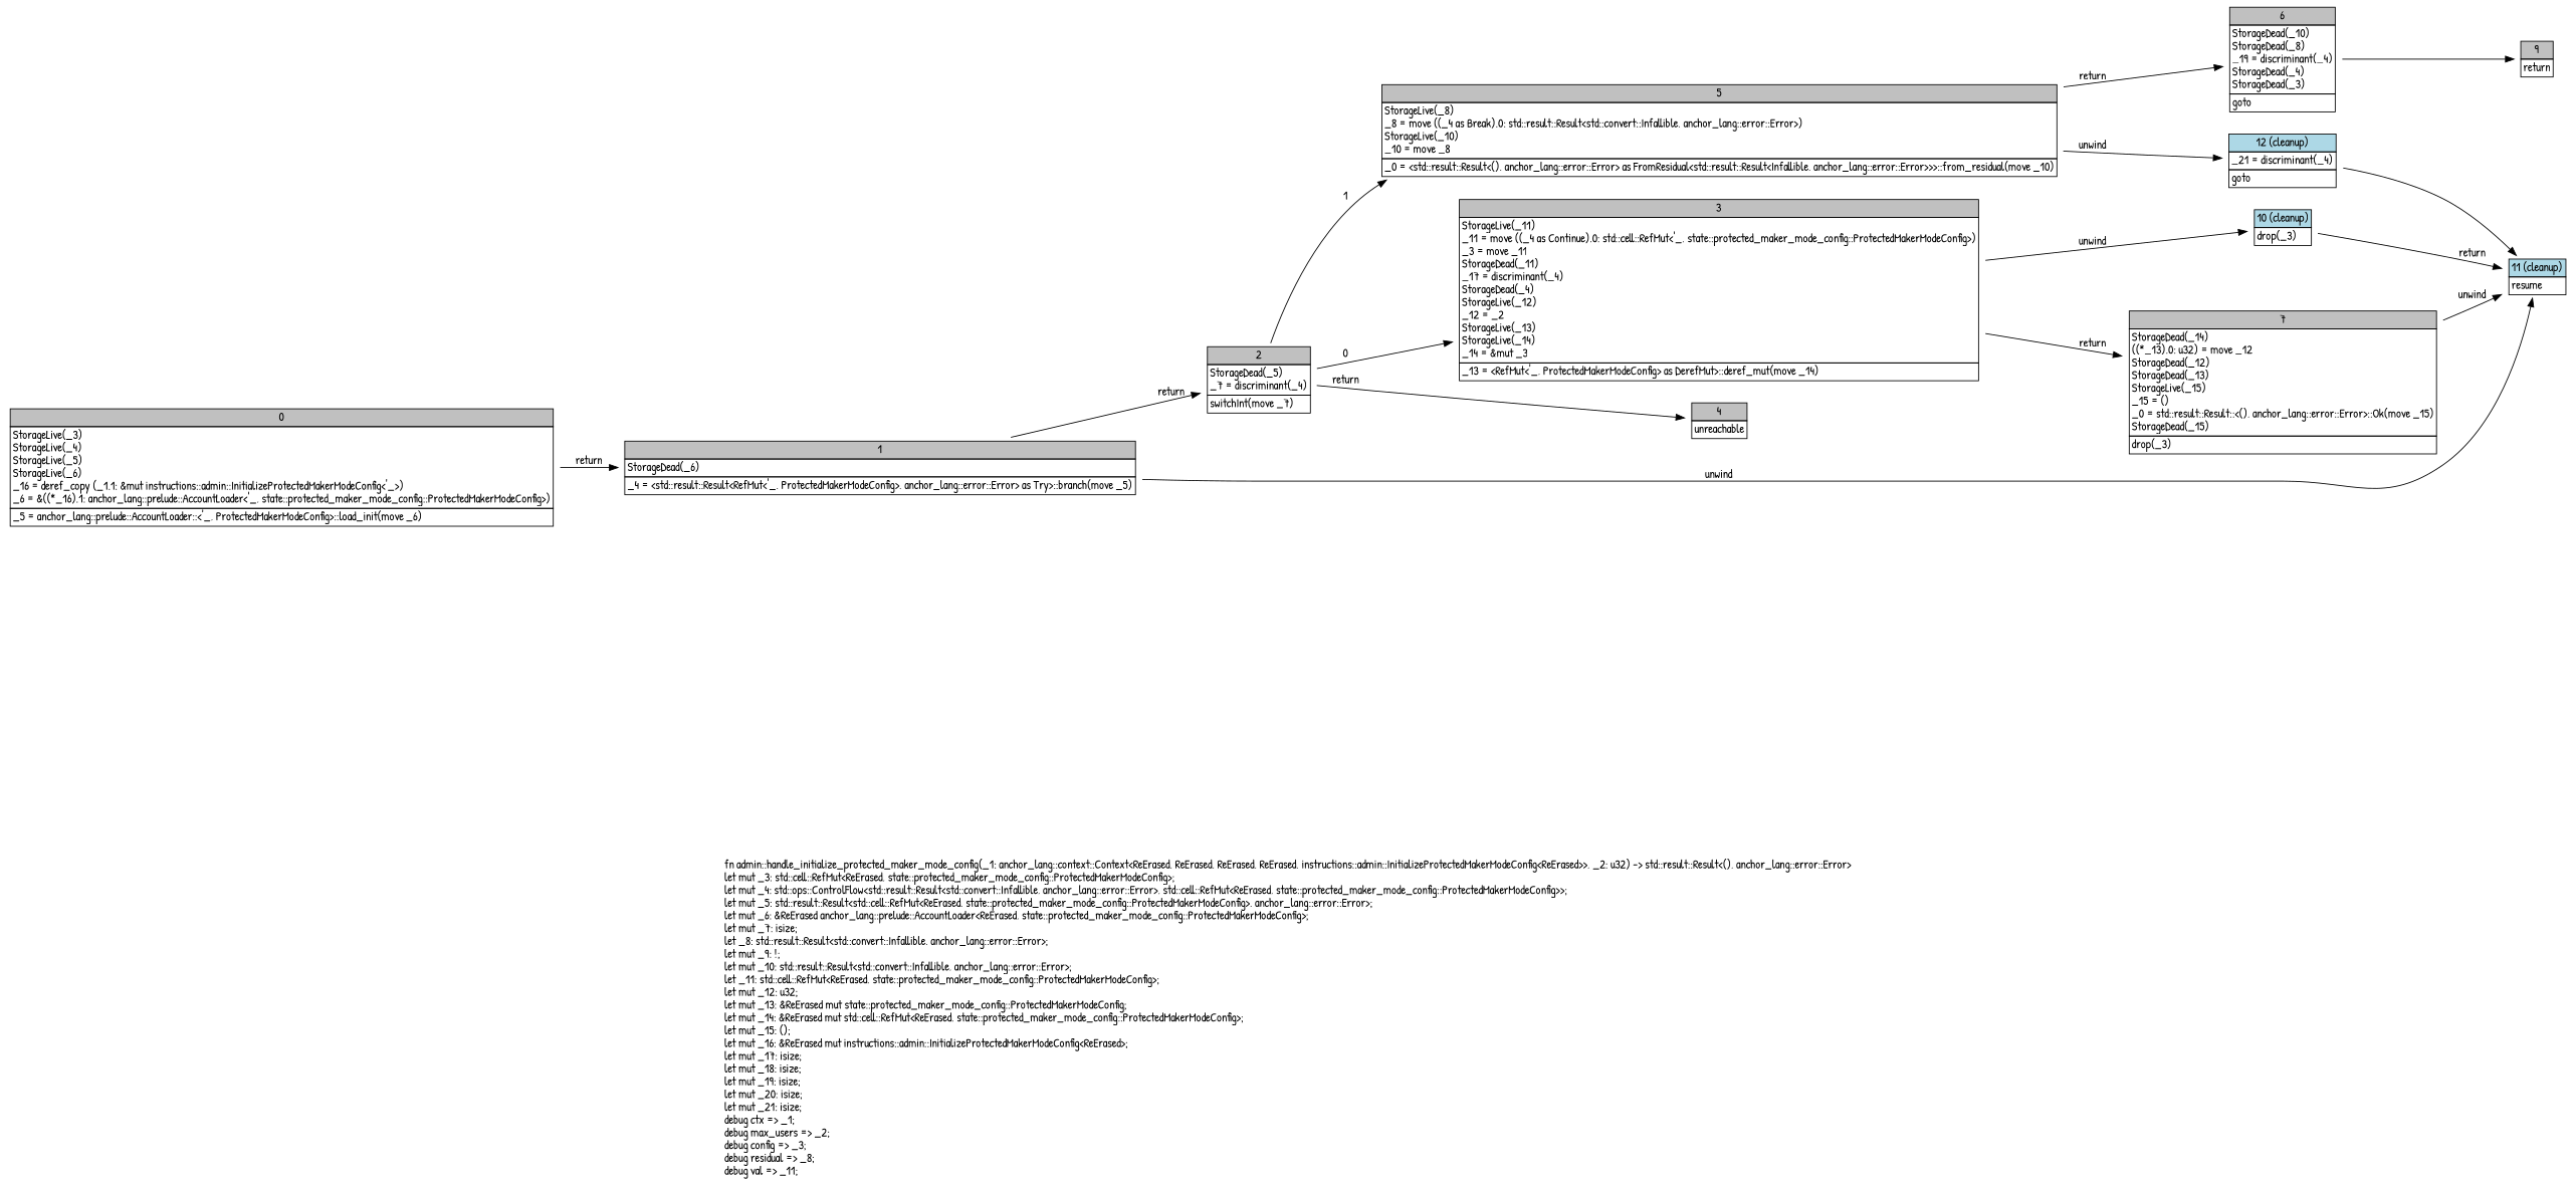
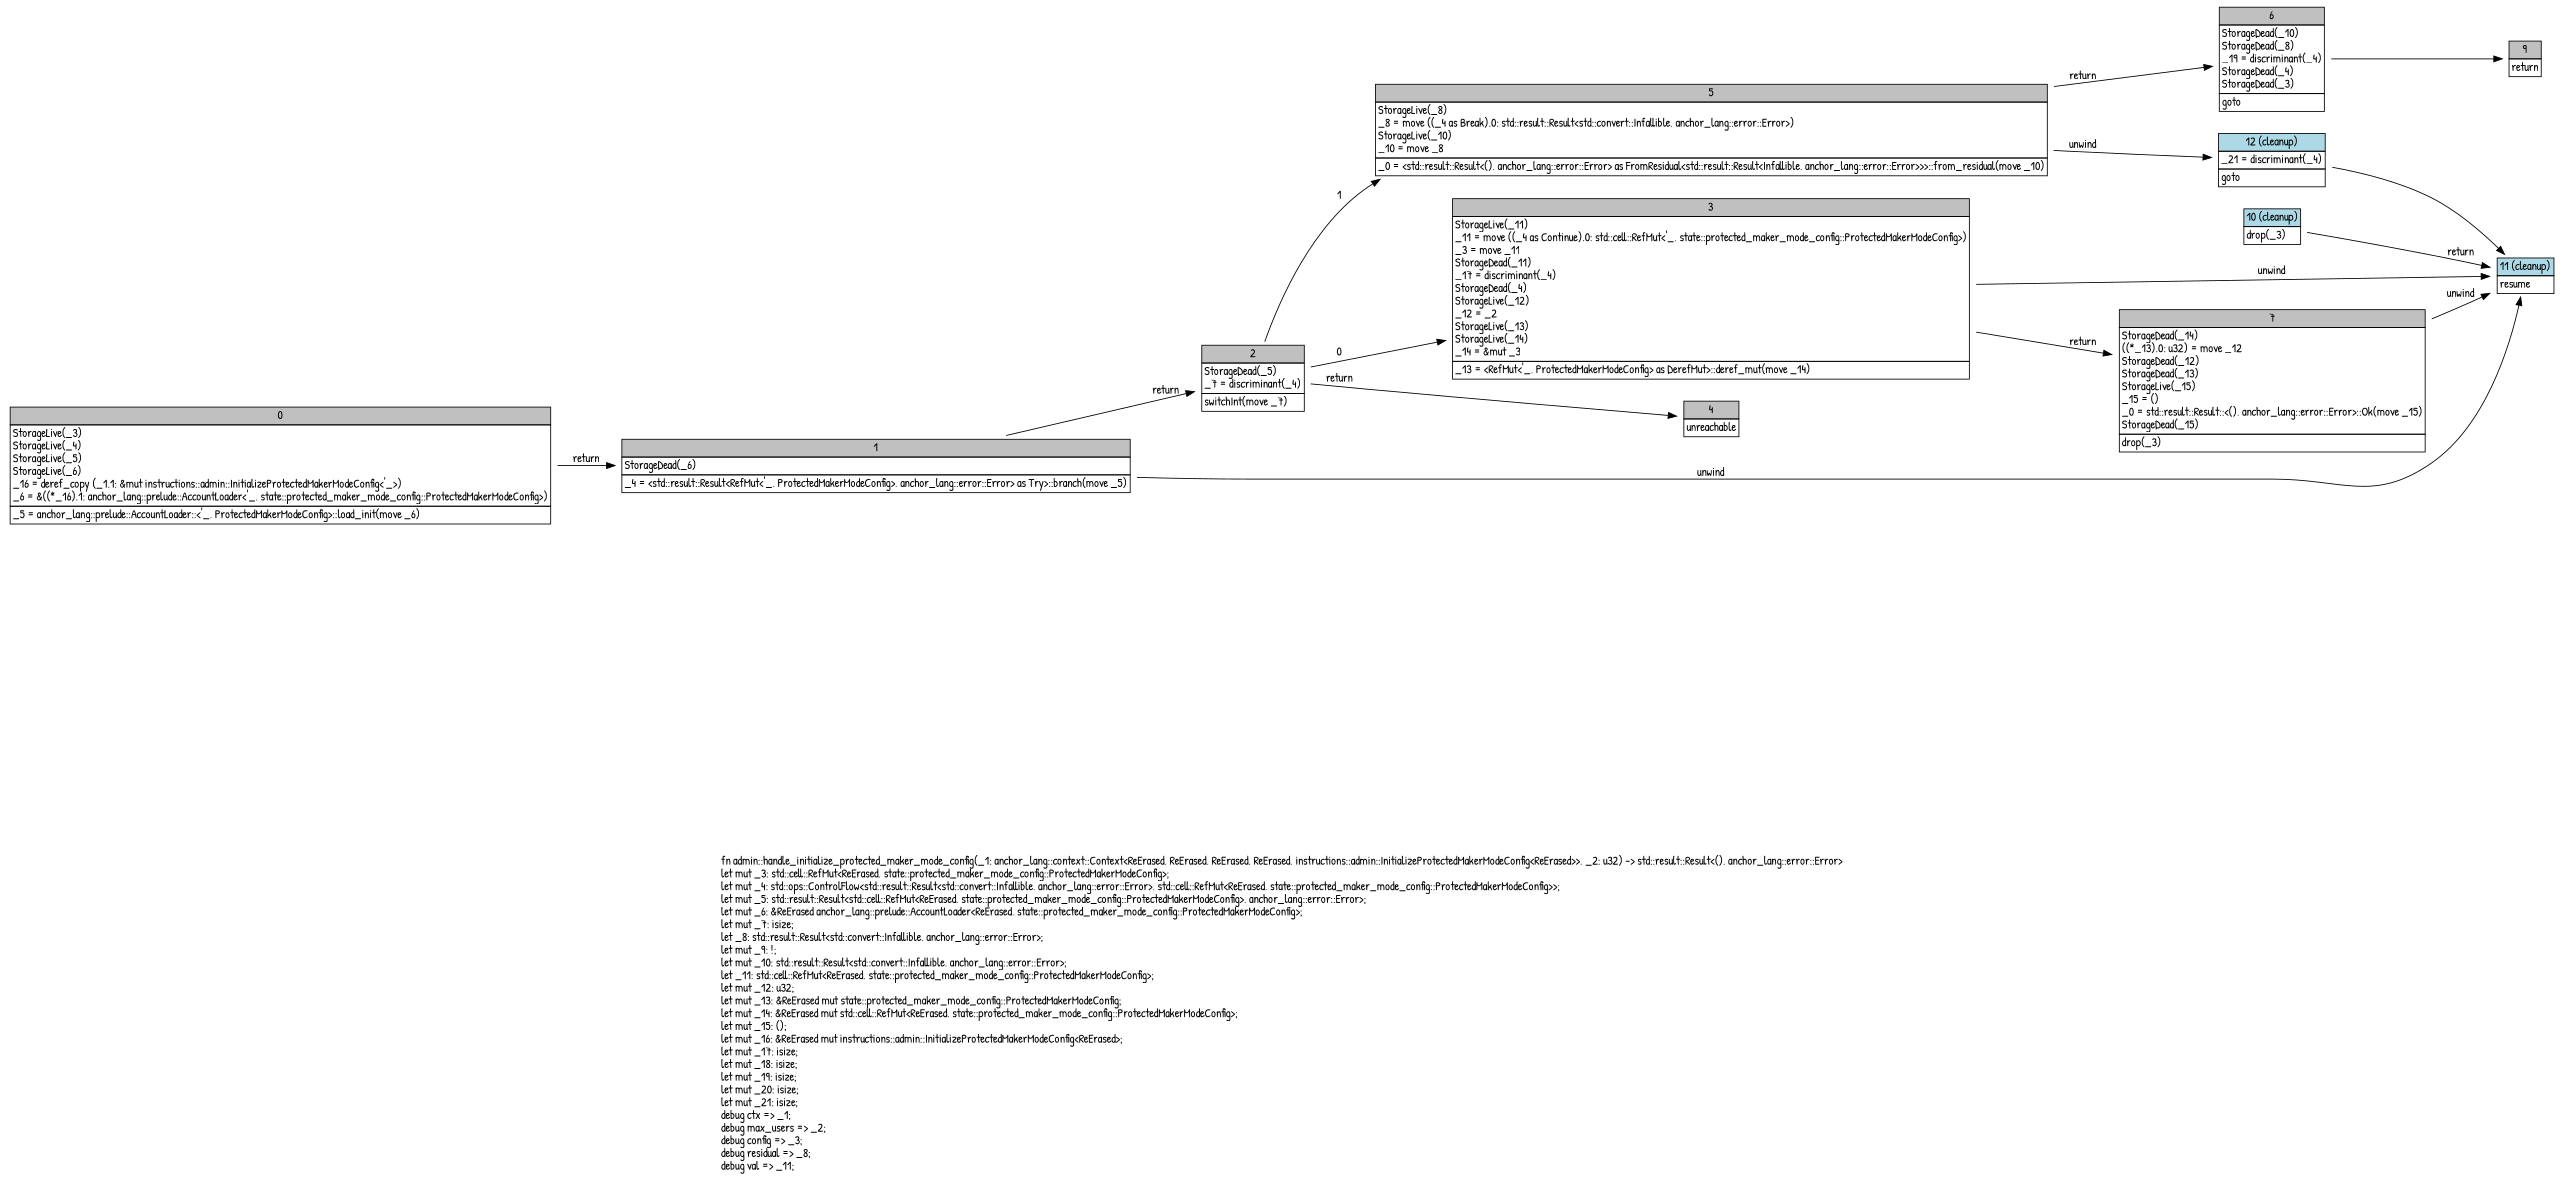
  digraph {
    fontname="Patrick Hand"
    label=<fn admin::handle_initialize_protected_maker_mode_config(_1: anchor_lang::context::Context&lt;ReErased, ReErased, ReErased, ReErased, instructions::admin::InitializeProtectedMakerModeConfig&lt;ReErased&gt;&gt;, _2: u32) -&gt; std::result::Result&lt;(), anchor_lang::error::Error&gt;<br align="left"/>let mut _3: std::cell::RefMut&lt;ReErased, state::protected_maker_mode_config::ProtectedMakerModeConfig&gt;;<br align="left"/>let mut _4: std::ops::ControlFlow&lt;std::result::Result&lt;std::convert::Infallible, anchor_lang::error::Error&gt;, std::cell::RefMut&lt;ReErased, state::protected_maker_mode_config::ProtectedMakerModeConfig&gt;&gt;;<br align="left"/>let mut _5: std::result::Result&lt;std::cell::RefMut&lt;ReErased, state::protected_maker_mode_config::ProtectedMakerModeConfig&gt;, anchor_lang::error::Error&gt;;<br align="left"/>let mut _6: &amp;ReErased anchor_lang::prelude::AccountLoader&lt;ReErased, state::protected_maker_mode_config::ProtectedMakerModeConfig&gt;;<br align="left"/>let mut _7: isize;<br align="left"/>let _8: std::result::Result&lt;std::convert::Infallible, anchor_lang::error::Error&gt;;<br align="left"/>let mut _9: !;<br align="left"/>let mut _10: std::result::Result&lt;std::convert::Infallible, anchor_lang::error::Error&gt;;<br align="left"/>let _11: std::cell::RefMut&lt;ReErased, state::protected_maker_mode_config::ProtectedMakerModeConfig&gt;;<br align="left"/>let mut _12: u32;<br align="left"/>let mut _13: &amp;ReErased mut state::protected_maker_mode_config::ProtectedMakerModeConfig;<br align="left"/>let mut _14: &amp;ReErased mut std::cell::RefMut&lt;ReErased, state::protected_maker_mode_config::ProtectedMakerModeConfig&gt;;<br align="left"/>let mut _15: ();<br align="left"/>let mut _16: &amp;ReErased mut instructions::admin::InitializeProtectedMakerModeConfig&lt;ReErased&gt;;<br align="left"/>let mut _17: isize;<br align="left"/>let mut _18: isize;<br align="left"/>let mut _19: isize;<br align="left"/>let mut _20: isize;<br align="left"/>let mut _21: isize;<br align="left"/>debug ctx =&gt; _1;<br align="left"/>debug max_users =&gt; _2;<br align="left"/>debug config =&gt; _3;<br align="left"/>debug residual =&gt; _8;<br align="left"/>debug val =&gt; _11;<br align="left"/>>
    rankdir=LR
    node [fontname="Patrick Hand" shape=none]
    edge [fontname="Patrick Hand"]
    n1 [label=<<table border="0" cellborder="1" cellspacing="0"><tr><td bgcolor="gray" align="center" colspan="1">0</td></tr><tr><td align="left" balign="left">StorageLive(_3)<br/>StorageLive(_4)<br/>StorageLive(_5)<br/>StorageLive(_6)<br/>_16 = deref_copy (_1.1: &amp;mut instructions::admin::InitializeProtectedMakerModeConfig&lt;'_&gt;)<br/>_6 = &amp;((*_16).1: anchor_lang::prelude::AccountLoader&lt;'_, state::protected_maker_mode_config::ProtectedMakerModeConfig&gt;)<br/></td></tr><tr><td align="left">_5 = anchor_lang::prelude::AccountLoader::&lt;'_, ProtectedMakerModeConfig&gt;::load_init(move _6)</td></tr></table>>]
    n2 [label=<<table border="0" cellborder="1" cellspacing="0"><tr><td bgcolor="gray" align="center" colspan="1">1</td></tr><tr><td align="left" balign="left">StorageDead(_6)<br/></td></tr><tr><td align="left">_4 = &lt;std::result::Result&lt;RefMut&lt;'_, ProtectedMakerModeConfig&gt;, anchor_lang::error::Error&gt; as Try&gt;::branch(move _5)</td></tr></table>>]
    n3 [label=<<table border="0" cellborder="1" cellspacing="0"><tr><td bgcolor="gray" align="center" colspan="1">2</td></tr><tr><td align="left" balign="left">StorageDead(_5)<br/>_7 = discriminant(_4)<br/></td></tr><tr><td align="left">switchInt(move _7)</td></tr></table>>]
    n4 [label=<<table border="0" cellborder="1" cellspacing="0"><tr><td bgcolor="lightblue" align="center" colspan="1">11 (cleanup)</td></tr><tr><td align="left">resume</td></tr></table>>]
    n5 [label=<<table border="0" cellborder="1" cellspacing="0"><tr><td bgcolor="gray" align="center" colspan="1">3</td></tr><tr><td align="left" balign="left">StorageLive(_11)<br/>_11 = move ((_4 as Continue).0: std::cell::RefMut&lt;'_, state::protected_maker_mode_config::ProtectedMakerModeConfig&gt;)<br/>_3 = move _11<br/>StorageDead(_11)<br/>_17 = discriminant(_4)<br/>StorageDead(_4)<br/>StorageLive(_12)<br/>_12 = _2<br/>StorageLive(_13)<br/>StorageLive(_14)<br/>_14 = &amp;mut _3<br/></td></tr><tr><td align="left">_13 = &lt;RefMut&lt;'_, ProtectedMakerModeConfig&gt; as DerefMut&gt;::deref_mut(move _14)</td></tr></table>>]
    n6 [label=<<table border="0" cellborder="1" cellspacing="0"><tr><td bgcolor="gray" align="center" colspan="1">4</td></tr><tr><td align="left">unreachable</td></tr></table>>]
    n7 [label=<<table border="0" cellborder="1" cellspacing="0"><tr><td bgcolor="gray" align="center" colspan="1">5</td></tr><tr><td align="left" balign="left">StorageLive(_8)<br/>_8 = move ((_4 as Break).0: std::result::Result&lt;std::convert::Infallible, anchor_lang::error::Error&gt;)<br/>StorageLive(_10)<br/>_10 = move _8<br/></td></tr><tr><td align="left">_0 = &lt;std::result::Result&lt;(), anchor_lang::error::Error&gt; as FromResidual&lt;std::result::Result&lt;Infallible, anchor_lang::error::Error&gt;&gt;&gt;::from_residual(move _10)</td></tr></table>>]
    n8 [label=<<table border="0" cellborder="1" cellspacing="0"><tr><td bgcolor="gray" align="center" colspan="1">7</td></tr><tr><td align="left" balign="left">StorageDead(_14)<br/>((*_13).0: u32) = move _12<br/>StorageDead(_12)<br/>StorageDead(_13)<br/>StorageLive(_15)<br/>_15 = ()<br/>_0 = std::result::Result::&lt;(), anchor_lang::error::Error&gt;::Ok(move _15)<br/>StorageDead(_15)<br/></td></tr><tr><td align="left">drop(_3)</td></tr></table>>]
    n9 [label=<<table border="0" cellborder="1" cellspacing="0"><tr><td bgcolor="lightblue" align="center" colspan="1">10 (cleanup)</td></tr><tr><td align="left">drop(_3)</td></tr></table>>]
    n10 [label=<<table border="0" cellborder="1" cellspacing="0"><tr><td bgcolor="gray" align="center" colspan="1">6</td></tr><tr><td align="left" balign="left">StorageDead(_10)<br/>StorageDead(_8)<br/>_19 = discriminant(_4)<br/>StorageDead(_4)<br/>StorageDead(_3)<br/></td></tr><tr><td align="left">goto</td></tr></table>>]
    n11 [label=<<table border="0" cellborder="1" cellspacing="0"><tr><td bgcolor="lightblue" align="center" colspan="1">12 (cleanup)</td></tr><tr><td align="left" balign="left">_21 = discriminant(_4)<br/></td></tr><tr><td align="left">goto</td></tr></table>>]
    n12 [label=<<table border="0" cellborder="1" cellspacing="0"><tr><td bgcolor="gray" align="center" colspan="1">9</td></tr><tr><td align="left">return</td></tr></table>>]
    n1 -> n2 [label=return]
    n2 -> n3 [label=return]
    n2 -> n4 [label=unwind]
    n3 -> n5 [label=0]
    n3 -> n6 [label=return]
    n3 -> n7 [label=1]
    n5 -> n8 [label=return]
-   n5 -> n9 [label=unwind]
+   n5 -> n4 [label=unwind]
    n7 -> n10 [label=return]
    n7 -> n11 [label=unwind]
    n8 -> n4 [label=unwind]
    n9 -> n4 [label=return]
    n10 -> n12
    n11 -> n4
  }
